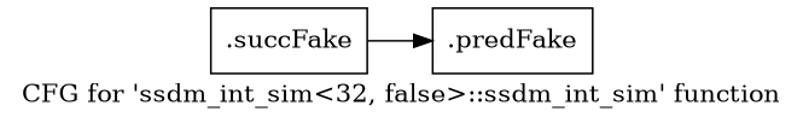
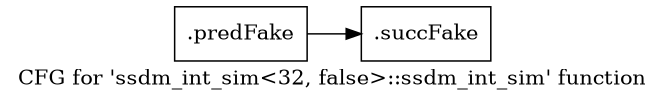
  digraph {
    label="CFG for 'ssdm_int_sim\<32, false\>::ssdm_int_sim' function"
    rankdir=LR
    node [shape=record]
    n1 [label="{.predFake}"]
    n2 [filename="/media/miguel/NewVolume/Linux/Xilinx/Vitis_HLS/2020.2/include/ap_common.h" label="{.succFake}" linenumber=642]
-   n2 -> n1 [execusionnum=129 filename="/media/miguel/NewVolume/Linux/Xilinx/Vitis_HLS/2020.2/include/ap_common.h"]
+   n1 -> n2 [execusionnum=129 filename="/media/miguel/NewVolume/Linux/Xilinx/Vitis_HLS/2020.2/include/ap_common.h"]
  }
